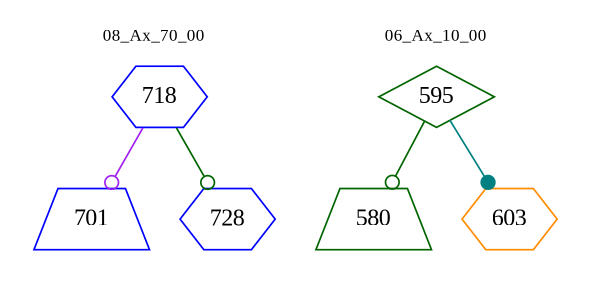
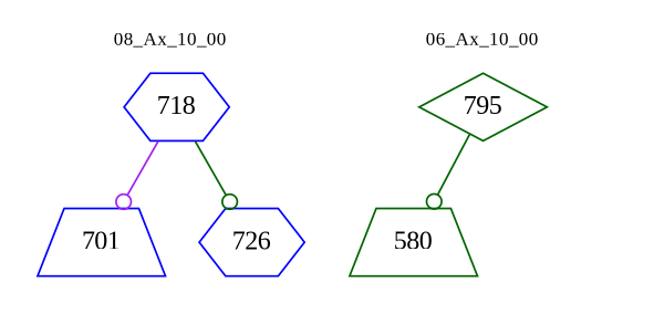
  digraph {
    fontname="Liberation Serif"
    node [color=blue fontname="Liberation Serif" shape=hexagon]
    edge [arrowhead=odot color=darkgreen fontname="Liberation Serif"]
    n1 [label=718]
    n2 [label=701 shape=trapezium]
-   n3 [label=728]
-   n4 [color=darkgreen label=595 shape=diamond]
+   n3 [label=726]
+   n4 [color=darkgreen label=795 shape=diamond]
    n5 [color=darkgreen label=580 shape=trapezium]
-   n6 [color=darkorange label=603]
    subgraph cluster_1 {
      color=white
      fontsize=10
-     label="08_Ax_70_00"
+     label="08_Ax_10_00"
      n1
      n2
      n3
    }
    subgraph cluster_2 {
      color=white
      fontsize=10
      label="06_Ax_10_00"
      n4
      n5
-     n6
    }
    n1 -> n2 [color=purple]
    n1 -> n3
    n4 -> n5
-   n4 -> n6 [arrowhead=dot color=teal]
  }
